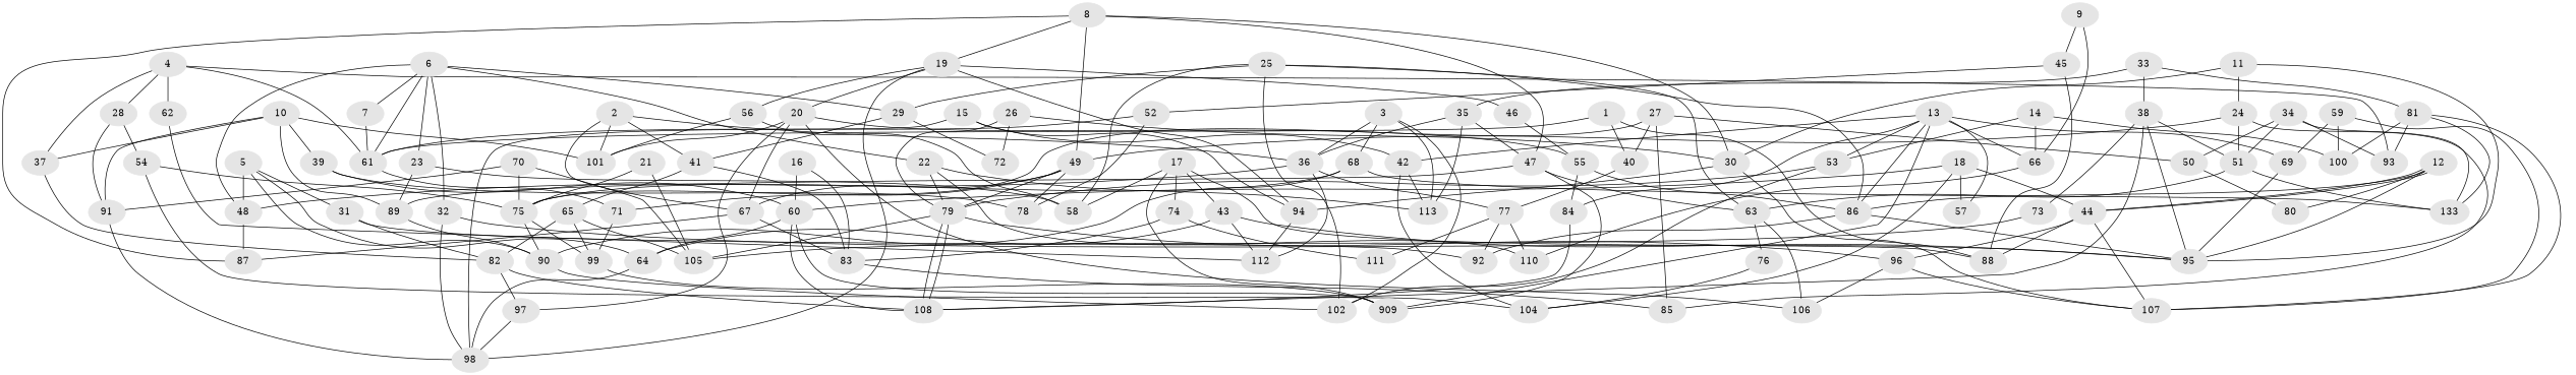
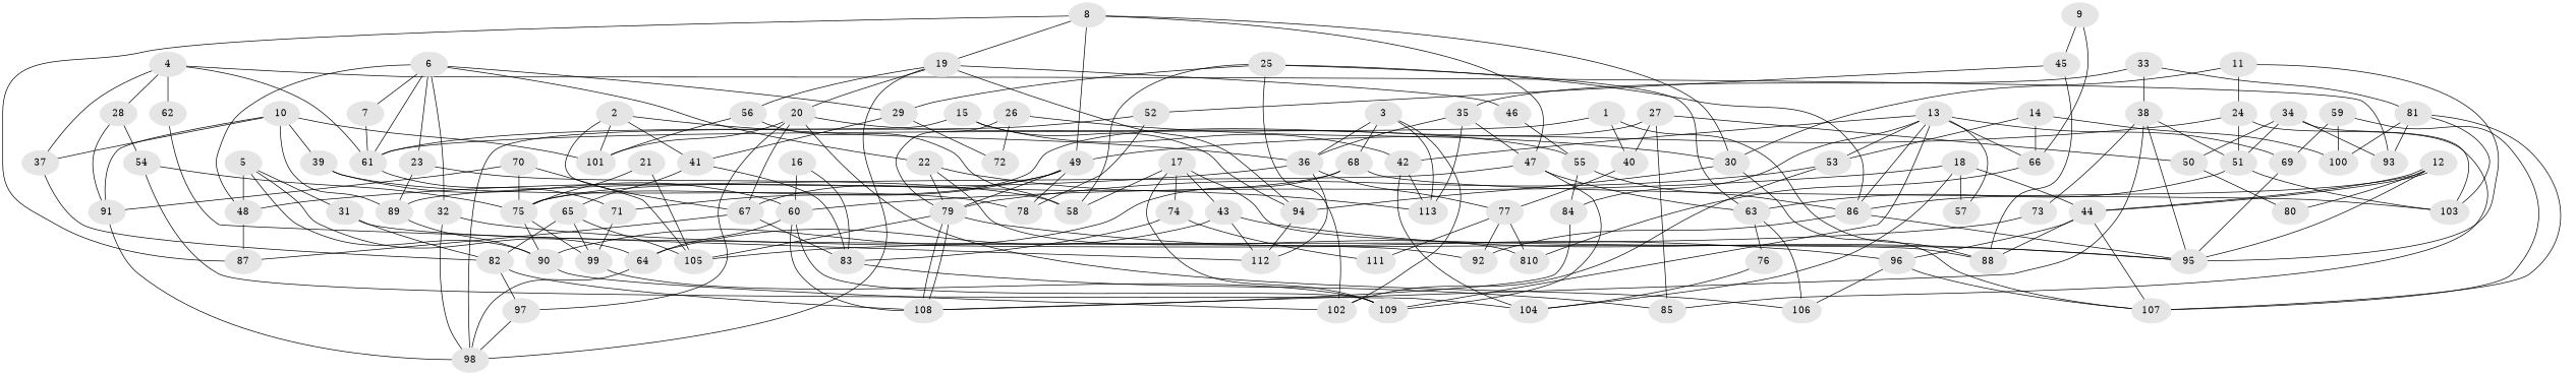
  graph {
    node [color=gray90 style=filled]
    1
    40
    61
    88
    77
    71
    2
    36
    41
    67
    101
    48
    112
    83
    65
    87
    3
    68
    102
    113
    90
    75
-   103 [label=133]
+   103
    4
    28
    37
    62
    93
    91
    54
    82
    5
    31
    64
    92
    98
    6
    7
    22
    23
    29
    32
    79
-   110
+   110 [label=810]
    89
    58
    72
    95
    8
    19
    30
    47
    49
    94
    20
    46
    56
    107
-   109 [label=909]
+   109
    63
    78
    9
    45
    66
    52
    10
    39
    60
    11
    24
    51
    85
    12
    44
    80
    86
    96
    13
    42
    53
    57
    69
    84
    104
    108
    14
    100
    15
    16
    17
    43
    74
    111
    18
    55
    97
    106
    21
    105
    99
    25
    76
    26
    27
    50
    33
    35
    38
    81
    73
    34
    59
    70
    1 -- 40
    1 -- 61
    1 -- 88
    40 -- 77
    61 -- 71
    77 -- 92
    77 -- 110
    77 -- 111
    71 -- 99
    2 -- 36
    2 -- 41
    2 -- 67
    2 -- 101
    36 -- 77
    36 -- 48
    36 -- 112
    41 -- 83
    41 -- 65
    67 -- 83
    67 -- 87
    48 -- 87
    83 -- 85
    65 -- 82
    65 -- 105
    65 -- 99
    3 -- 36
    3 -- 68
    3 -- 102
    3 -- 113
    68 -- 90
    68 -- 75
    68 -- 103
    90 -- 102
    75 -- 90
    75 -- 99
    4 -- 61
    4 -- 28
    4 -- 37
    4 -- 62
    4 -- 93
    28 -- 91
    28 -- 54
    37 -- 82
    62 -- 112
    91 -- 98
    54 -- 75
    54 -- 104
    82 -- 108
    82 -- 97
    5 -- 48
    5 -- 90
    5 -- 31
    5 -- 64
    31 -- 82
    31 -- 92
    64 -- 98
    6 -- 61
    6 -- 48
    6 -- 7
    6 -- 22
    6 -- 23
    6 -- 29
    6 -- 32
    7 -- 61
    22 -- 113
    22 -- 79
    22 -- 110
    23 -- 89
    23 -- 58
    29 -- 41
    29 -- 72
    32 -- 98
    32 -- 95
    79 -- 96
    79 -- 108
    79 -- 108
    79 -- 105
    89 -- 90
    8 -- 87
    8 -- 19
    8 -- 30
    8 -- 47
    8 -- 49
    19 -- 98
    19 -- 94
    19 -- 20
    19 -- 46
    19 -- 56
    30 -- 94
    30 -- 107
    47 -- 89
    47 -- 109
    47 -- 63
    49 -- 71
    49 -- 67
    49 -- 79
    49 -- 78
    94 -- 112
    20 -- 67
    20 -- 101
    20 -- 55
    20 -- 97
    20 -- 106
    46 -- 55
    56 -- 101
    56 -- 58
    63 -- 106
    63 -- 76
    9 -- 45
    9 -- 66
    45 -- 88
    45 -- 52
    66 -- 110
    52 -- 61
    52 -- 78
    10 -- 101
    10 -- 37
    10 -- 91
    10 -- 89
    10 -- 39
    39 -- 78
    39 -- 60
    60 -- 64
    60 -- 109
    60 -- 108
    11 -- 95
    11 -- 30
    11 -- 24
    24 -- 49
    24 -- 51
    24 -- 85
    51 -- 103
    51 -- 63
    12 -- 95
    12 -- 44
    12 -- 44
    12 -- 80
    12 -- 86
    44 -- 88
    44 -- 107
    44 -- 96
    86 -- 92
    86 -- 95
    96 -- 107
    96 -- 106
    13 -- 109
    13 -- 66
    13 -- 86
    13 -- 42
    13 -- 53
    13 -- 57
    13 -- 69
    13 -- 84
    42 -- 113
    42 -- 104
    53 -- 102
    53 -- 79
    69 -- 95
    84 -- 108
    14 -- 66
    14 -- 53
    14 -- 100
    15 -- 98
    15 -- 94
    15 -- 42
    16 -- 83
    16 -- 60
    17 -- 88
    17 -- 58
    17 -- 109
    17 -- 43
    17 -- 74
    43 -- 112
    43 -- 64
    43 -- 95
    74 -- 83
    74 -- 111
    18 -- 60
    18 -- 44
    18 -- 57
    18 -- 104
    55 -- 86
    55 -- 84
    97 -- 98
    21 -- 75
    21 -- 105
    99 -- 109
    25 -- 102
    25 -- 29
    25 -- 58
    25 -- 63
    25 -- 86
    76 -- 104
    26 -- 79
    26 -- 72
    26 -- 30
    27 -- 40
    27 -- 75
    27 -- 85
    27 -- 50
    50 -- 80
    33 -- 35
    33 -- 38
    33 -- 81
    35 -- 36
    35 -- 113
    35 -- 47
    38 -- 95
    38 -- 51
    38 -- 108
    38 -- 73
    81 -- 103
    81 -- 93
    81 -- 107
    81 -- 100
    73 -- 105
    34 -- 103
    34 -- 93
    34 -- 51
    34 -- 50
    59 -- 107
    59 -- 69
    59 -- 100
    70 -- 75
    70 -- 91
    70 -- 105
  }
